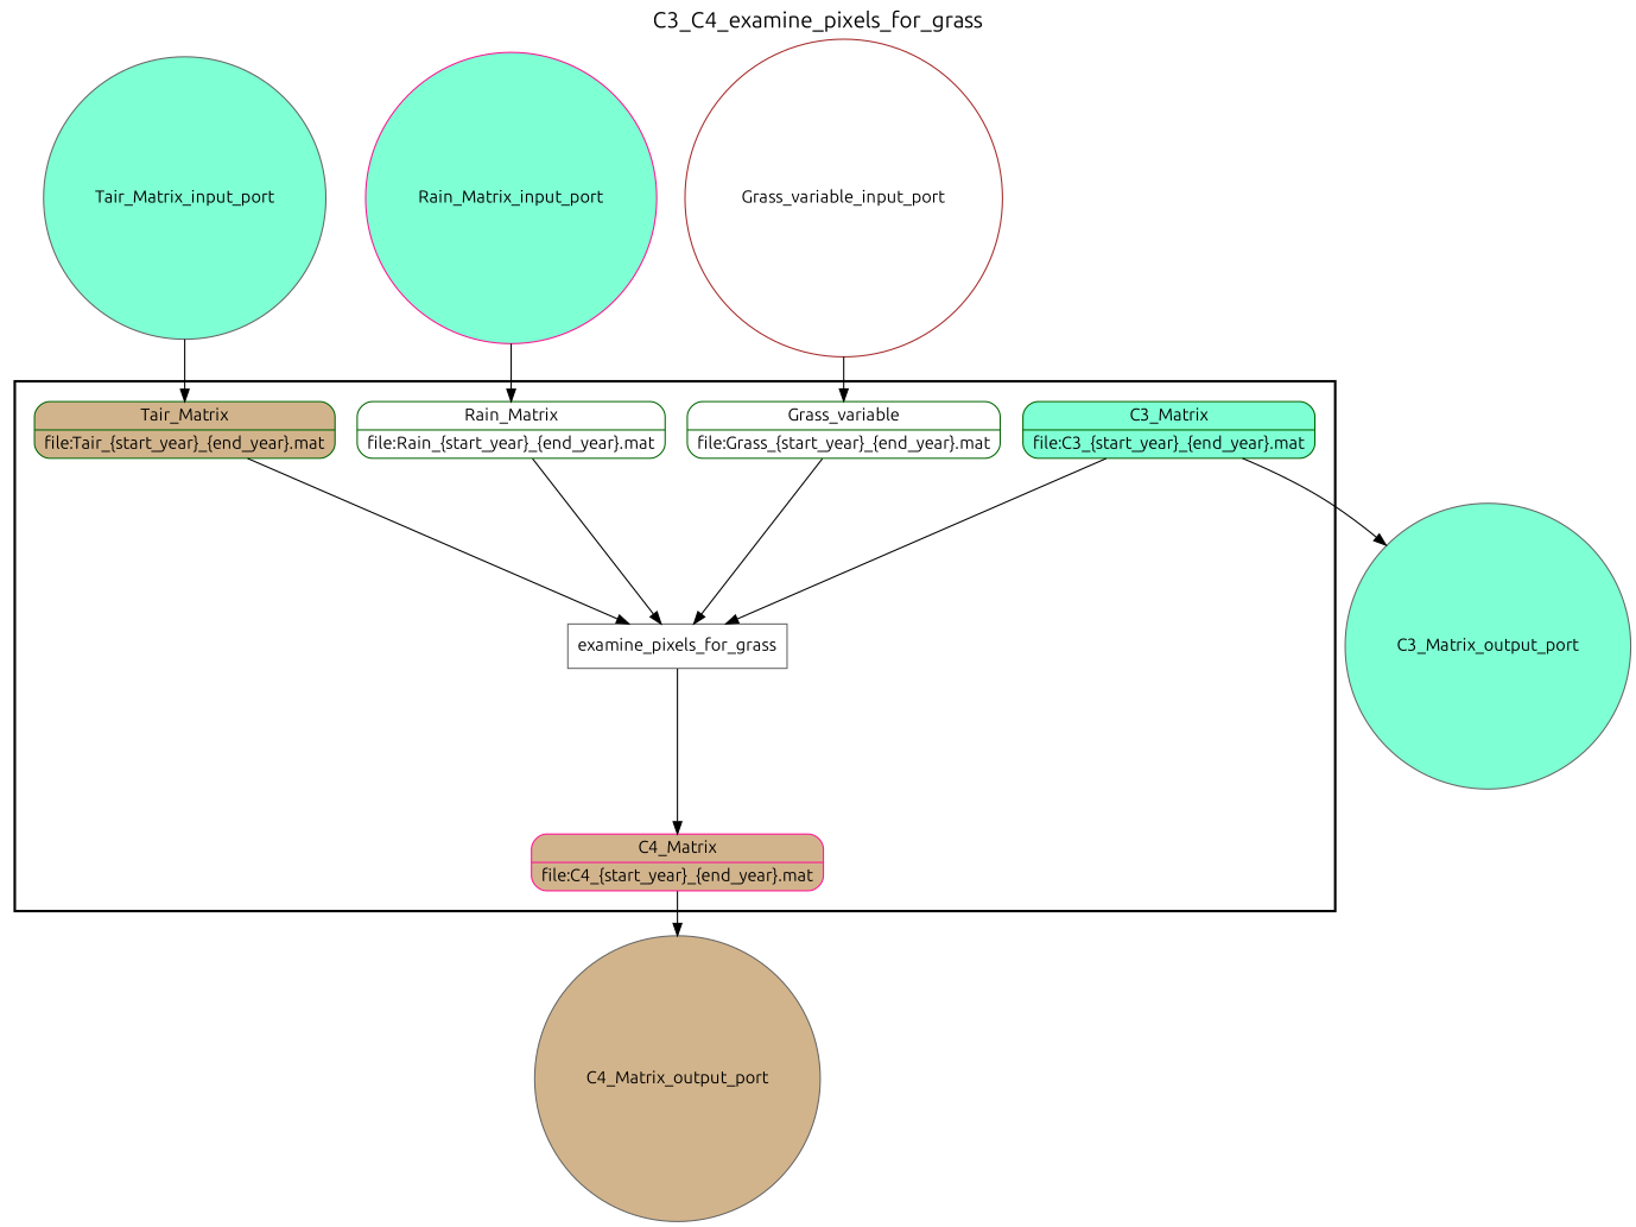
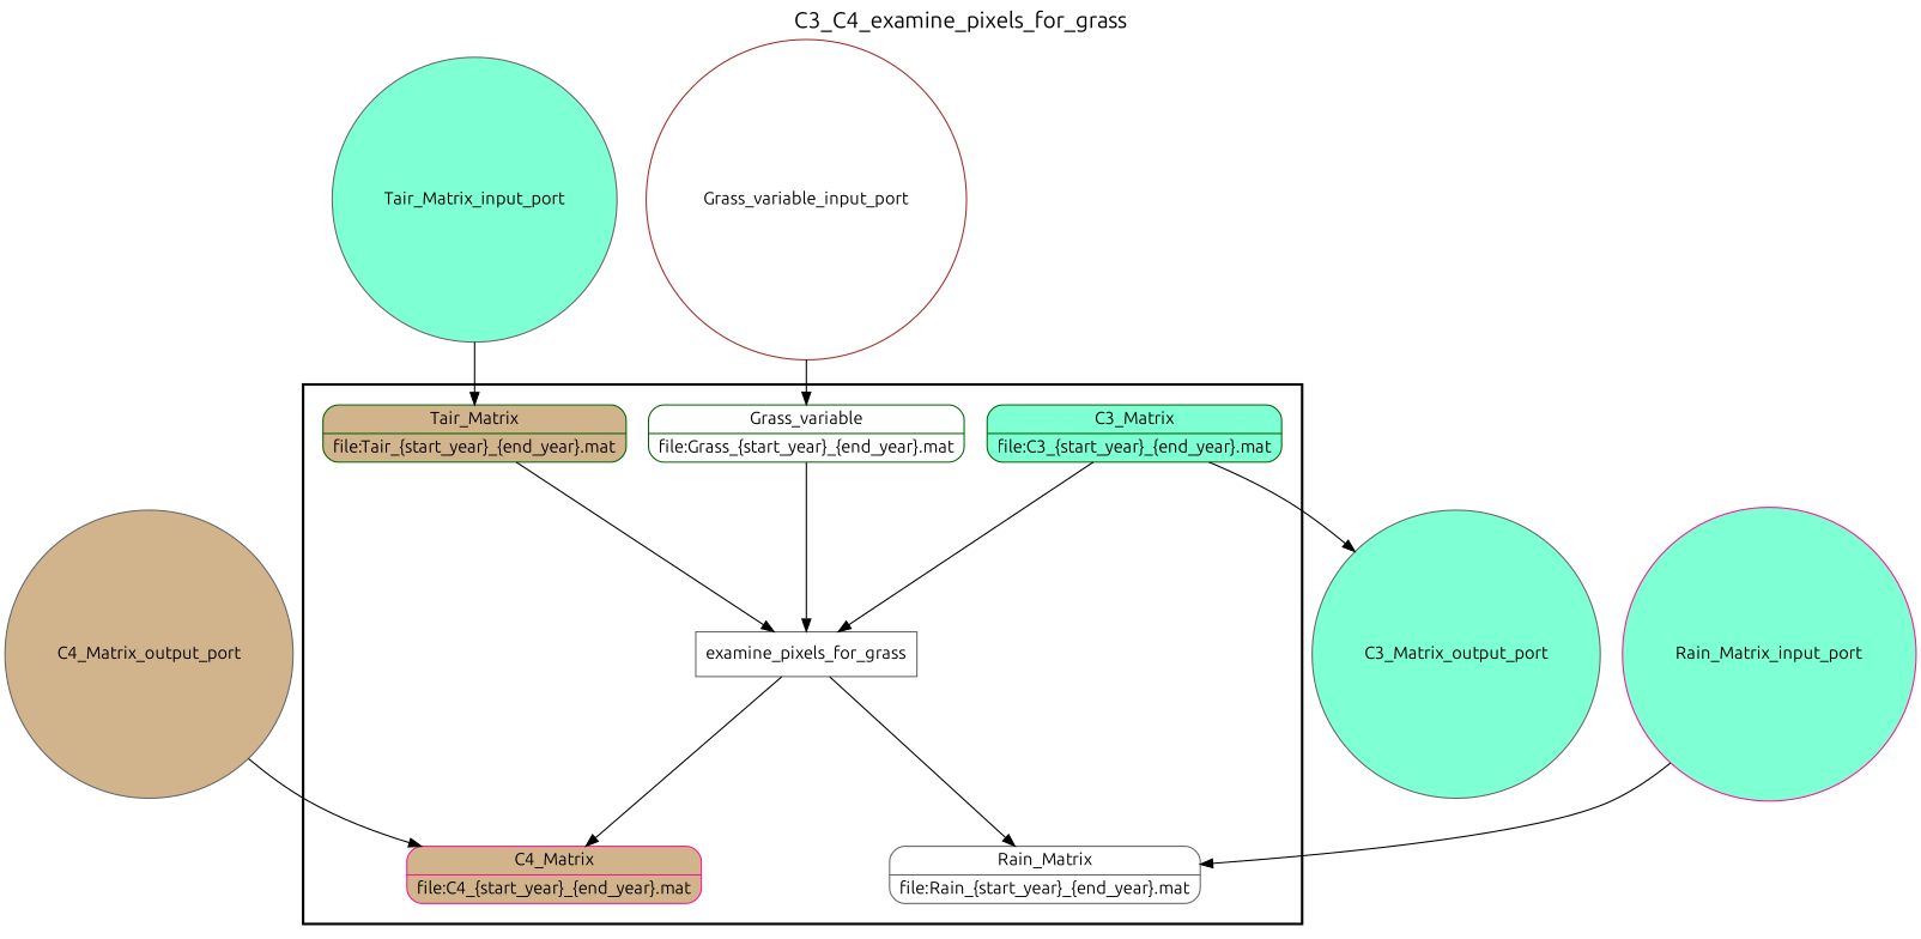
  digraph {
    fontname=Ubuntu
    fontsize=18
    label=C3_C4_examine_pixels_for_grass
    labelloc=t
    rankdir=TB
    node [color=gray40 fillcolor=white fontname=Ubuntu peripheries=1 shape=record style="rounded,filled"]
    edge [fontname=Ubuntu]
    examine_pixels_for_grass [shape=box style=filled]
    n2 [color=darkgreen fillcolor=aquamarine label="{<f0> C3_Matrix |<f1> file\:C3_\{start_year\}_\{end_year\}.mat}" rankdir=LR]
    n3 [color=deeppink fillcolor=tan label="{<f0> C4_Matrix |<f1> file\:C4_\{start_year\}_\{end_year\}.mat}" rankdir=LR]
    n4 [color=darkgreen fillcolor=tan label="{<f0> Tair_Matrix |<f1> file\:Tair_\{start_year\}_\{end_year\}.mat}" rankdir=LR]
-   n5 [color=darkgreen label="{<f0> Rain_Matrix |<f1> file\:Rain_\{start_year\}_\{end_year\}.mat}" rankdir=LR]
+   n5 [label="{<f0> Rain_Matrix |<f1> file\:Rain_\{start_year\}_\{end_year\}.mat}" rankdir=LR]
    n6 [color=darkgreen label="{<f0> Grass_variable |<f1> file\:Grass_\{start_year\}_\{end_year\}.mat}" rankdir=LR]
    C3_Matrix_output_port [fillcolor=aquamarine shape=circle width=0.2]
    C4_Matrix_output_port [fillcolor=tan shape=circle width=0.2]
    Tair_Matrix_input_port [fillcolor=aquamarine shape=circle width=0.2]
    Rain_Matrix_input_port [color=deeppink fillcolor=aquamarine shape=circle width=0.2]
    Grass_variable_input_port [color=brown shape=circle width=0.2]
    subgraph cluster_1 {
      color=black
      label=""
      penwidth=2
      subgraph cluster_2 {
        color=black
        label=""
        penwidth=0
        examine_pixels_for_grass
        n2
        n3
        n4
        n5
        n6
      }
    }
    examine_pixels_for_grass -> n3
    n2 -> examine_pixels_for_grass
    n2 -> C3_Matrix_output_port
-   n3 -> C4_Matrix_output_port
+   C4_Matrix_output_port -> n3
    n4 -> examine_pixels_for_grass
-   n5 -> examine_pixels_for_grass
+   examine_pixels_for_grass -> n5
    n6 -> examine_pixels_for_grass
    Tair_Matrix_input_port -> n4
    Rain_Matrix_input_port -> n5
    Grass_variable_input_port -> n6
  }
